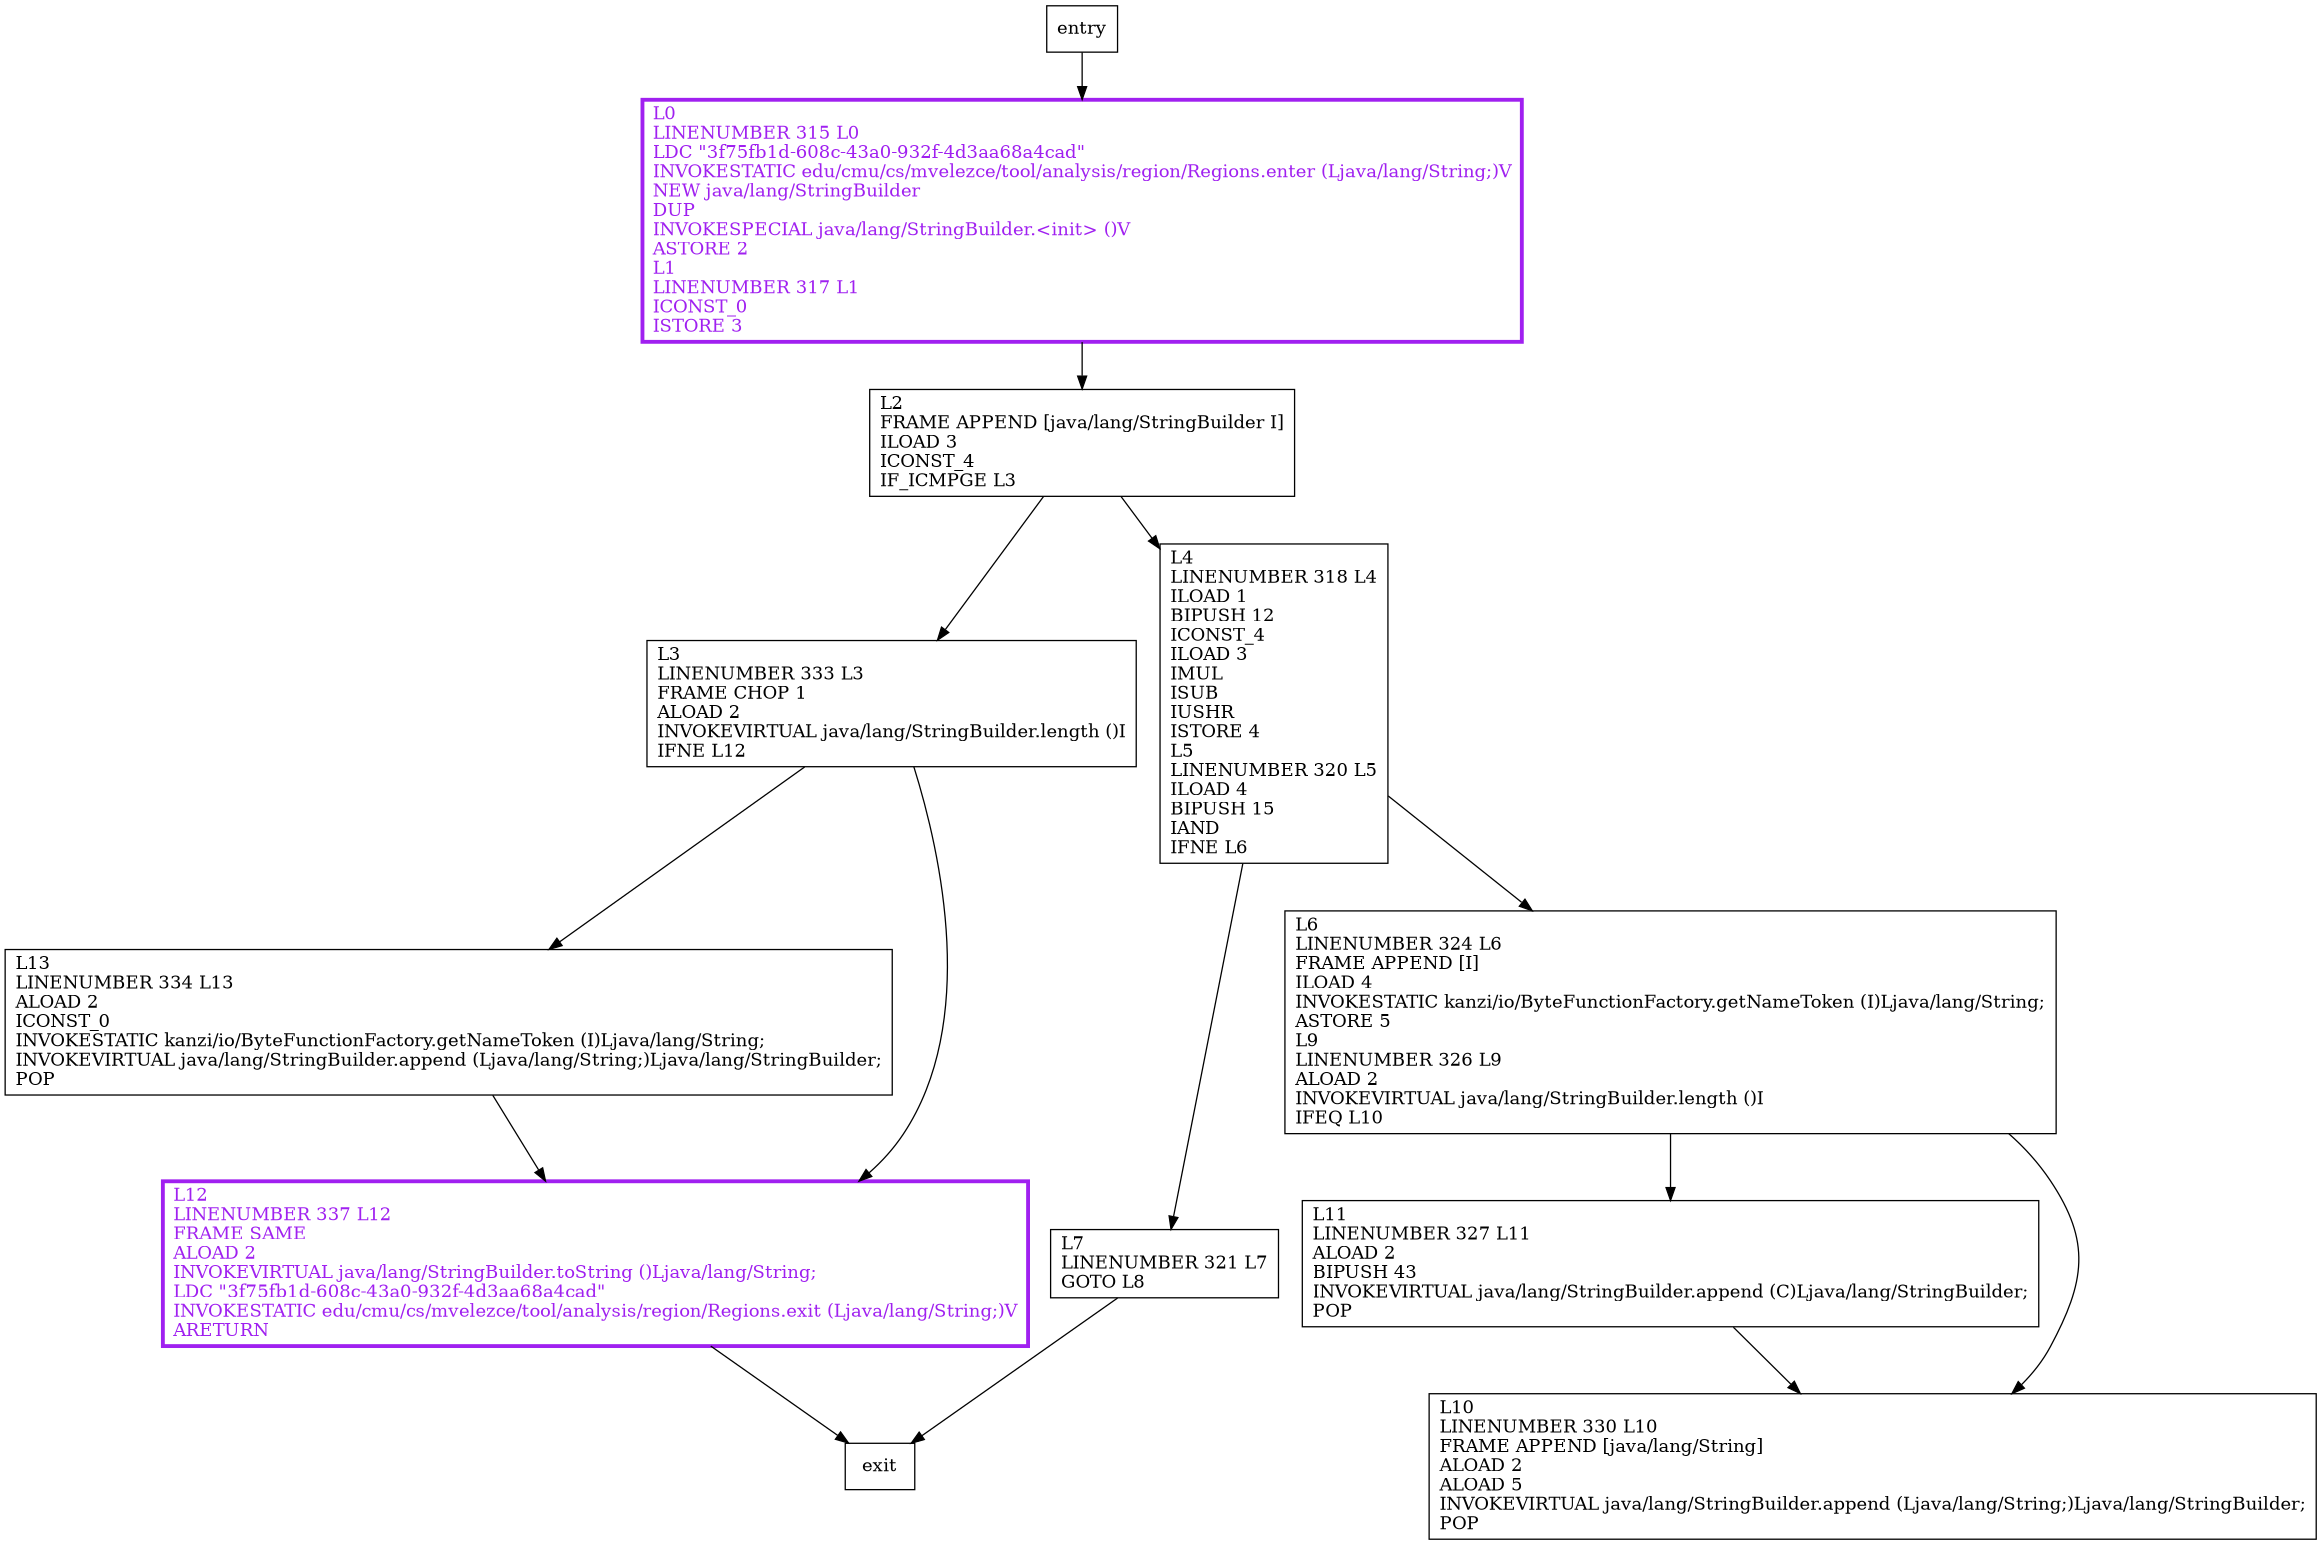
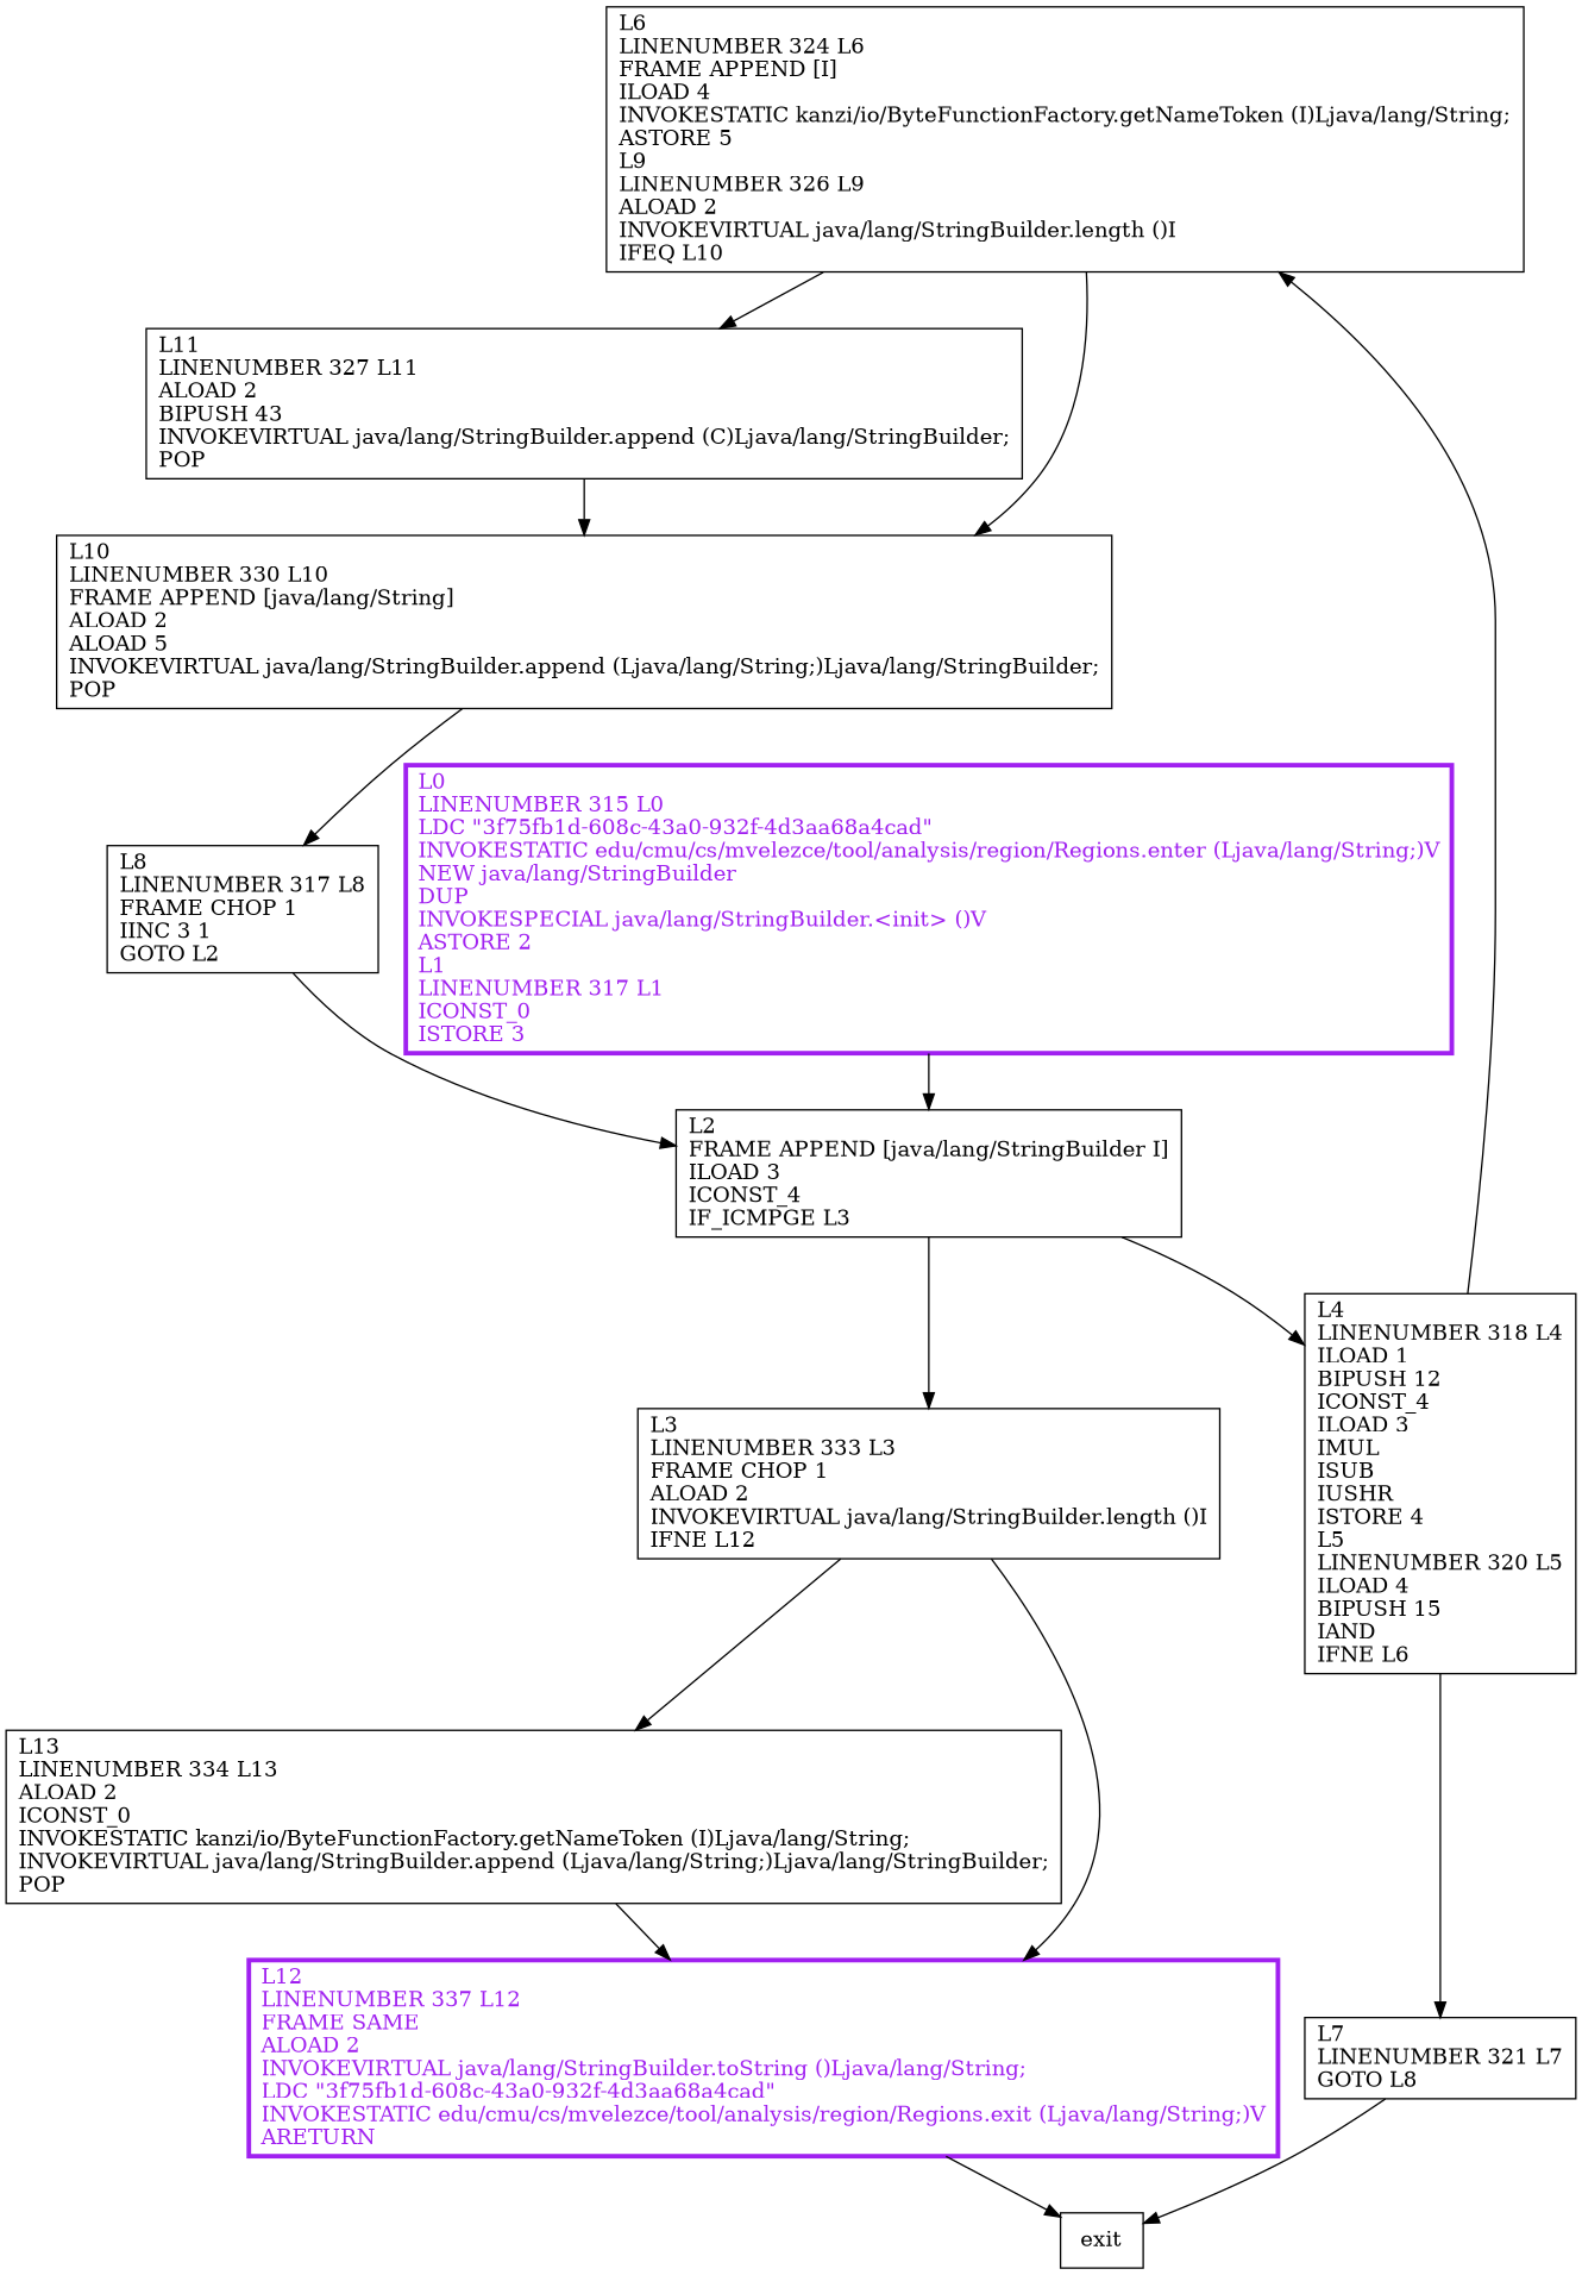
  digraph {
    node [shape=record]
    n1 [label="L6\lLINENUMBER 324 L6\lFRAME APPEND [I]\lILOAD 4\lINVOKESTATIC kanzi/io/ByteFunctionFactory.getNameToken (I)Ljava/lang/String;\lASTORE 5\lL9\lLINENUMBER 326 L9\lALOAD 2\lINVOKEVIRTUAL java/lang/StringBuilder.length ()I\lIFEQ L10\l"]
    n2 [label="L11\lLINENUMBER 327 L11\lALOAD 2\lBIPUSH 43\lINVOKEVIRTUAL java/lang/StringBuilder.append (C)Ljava/lang/StringBuilder;\lPOP\l"]
    n3 [label="L10\lLINENUMBER 330 L10\lFRAME APPEND [java/lang/String]\lALOAD 2\lALOAD 5\lINVOKEVIRTUAL java/lang/StringBuilder.append (Ljava/lang/String;)Ljava/lang/StringBuilder;\lPOP\l"]
+   n4 [label="L8\lLINENUMBER 317 L8\lFRAME CHOP 1\lIINC 3 1\lGOTO L2\l"]
    n5 [color=purple fontcolor=purple label="L0\lLINENUMBER 315 L0\lLDC \"3f75fb1d-608c-43a0-932f-4d3aa68a4cad\"\lINVOKESTATIC edu/cmu/cs/mvelezce/tool/analysis/region/Regions.enter (Ljava/lang/String;)V\lNEW java/lang/StringBuilder\lDUP\lINVOKESPECIAL java/lang/StringBuilder.\<init\> ()V\lASTORE 2\lL1\lLINENUMBER 317 L1\lICONST_0\lISTORE 3\l" penwidth=3]
    n6 [label="L2\lFRAME APPEND [java/lang/StringBuilder I]\lILOAD 3\lICONST_4\lIF_ICMPGE L3\l"]
    n7 [label="L3\lLINENUMBER 333 L3\lFRAME CHOP 1\lALOAD 2\lINVOKEVIRTUAL java/lang/StringBuilder.length ()I\lIFNE L12\l"]
    n8 [label="L4\lLINENUMBER 318 L4\lILOAD 1\lBIPUSH 12\lICONST_4\lILOAD 3\lIMUL\lISUB\lIUSHR\lISTORE 4\lL5\lLINENUMBER 320 L5\lILOAD 4\lBIPUSH 15\lIAND\lIFNE L6\l"]
    n9 [label="L7\lLINENUMBER 321 L7\lGOTO L8\l"]
    exit
    n11 [label="L13\lLINENUMBER 334 L13\lALOAD 2\lICONST_0\lINVOKESTATIC kanzi/io/ByteFunctionFactory.getNameToken (I)Ljava/lang/String;\lINVOKEVIRTUAL java/lang/StringBuilder.append (Ljava/lang/String;)Ljava/lang/StringBuilder;\lPOP\l"]
    n12 [color=purple fontcolor=purple label="L12\lLINENUMBER 337 L12\lFRAME SAME\lALOAD 2\lINVOKEVIRTUAL java/lang/StringBuilder.toString ()Ljava/lang/String;\lLDC \"3f75fb1d-608c-43a0-932f-4d3aa68a4cad\"\lINVOKESTATIC edu/cmu/cs/mvelezce/tool/analysis/region/Regions.exit (Ljava/lang/String;)V\lARETURN\l" penwidth=3]
-   entry
    n1 -> n2
    n1 -> n3
    n2 -> n3
+   n3 -> n4
+   n4 -> n6
    n5 -> n6
    n6 -> n7
    n6 -> n8
    n7 -> n11
    n7 -> n12
    n8 -> n1
    n8 -> n9
    n9 -> exit
    n11 -> n12
    n12 -> exit
-   entry -> n5
  }
